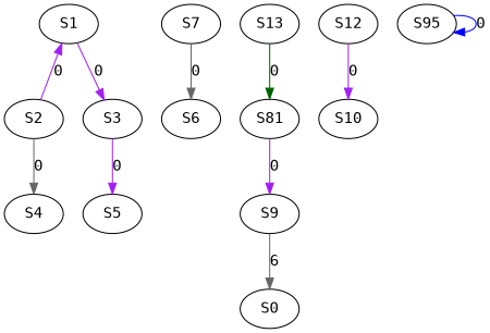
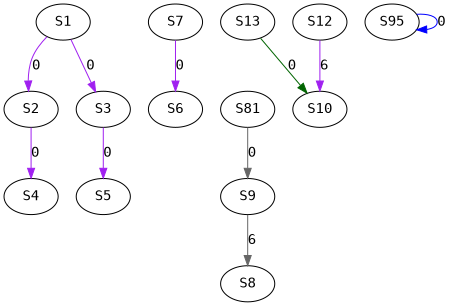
  strict digraph {
    fontname="DejaVu Sans Mono"
    node [fontname="DejaVu Sans Mono"]
    edge [color=purple fontname="DejaVu Sans Mono"]
    S1
    S2
    S3
    S4
    S5
    S7
    S6
    S9
-   S8 [label=S0]
+   S8
    n10 [label=S81]
    S12
    S10
    S13
    n14 [label=S95]
-   S2 -> S1 [label=0]
+   S1 -> S2 [label=0]
    S1 -> S3 [label=0]
-   S2 -> S4 [color=gray40 label=0]
+   S2 -> S4 [label=0]
    S3 -> S5 [label=0]
-   S7 -> S6 [color=gray40 label=0]
+   S7 -> S6 [label=0]
    S9 -> S8 [color=gray40 label=6]
-   n10 -> S9 [label=0]
-   S12 -> S10 [label=0]
-   S13 -> n10 [color=darkgreen label=0]
+   n10 -> S9 [color=gray40 label=0]
+   S12 -> S10 [label=6]
+   S13 -> S10 [color=darkgreen label=0]
    n14 -> n14 [color=blue label=0]
  }
